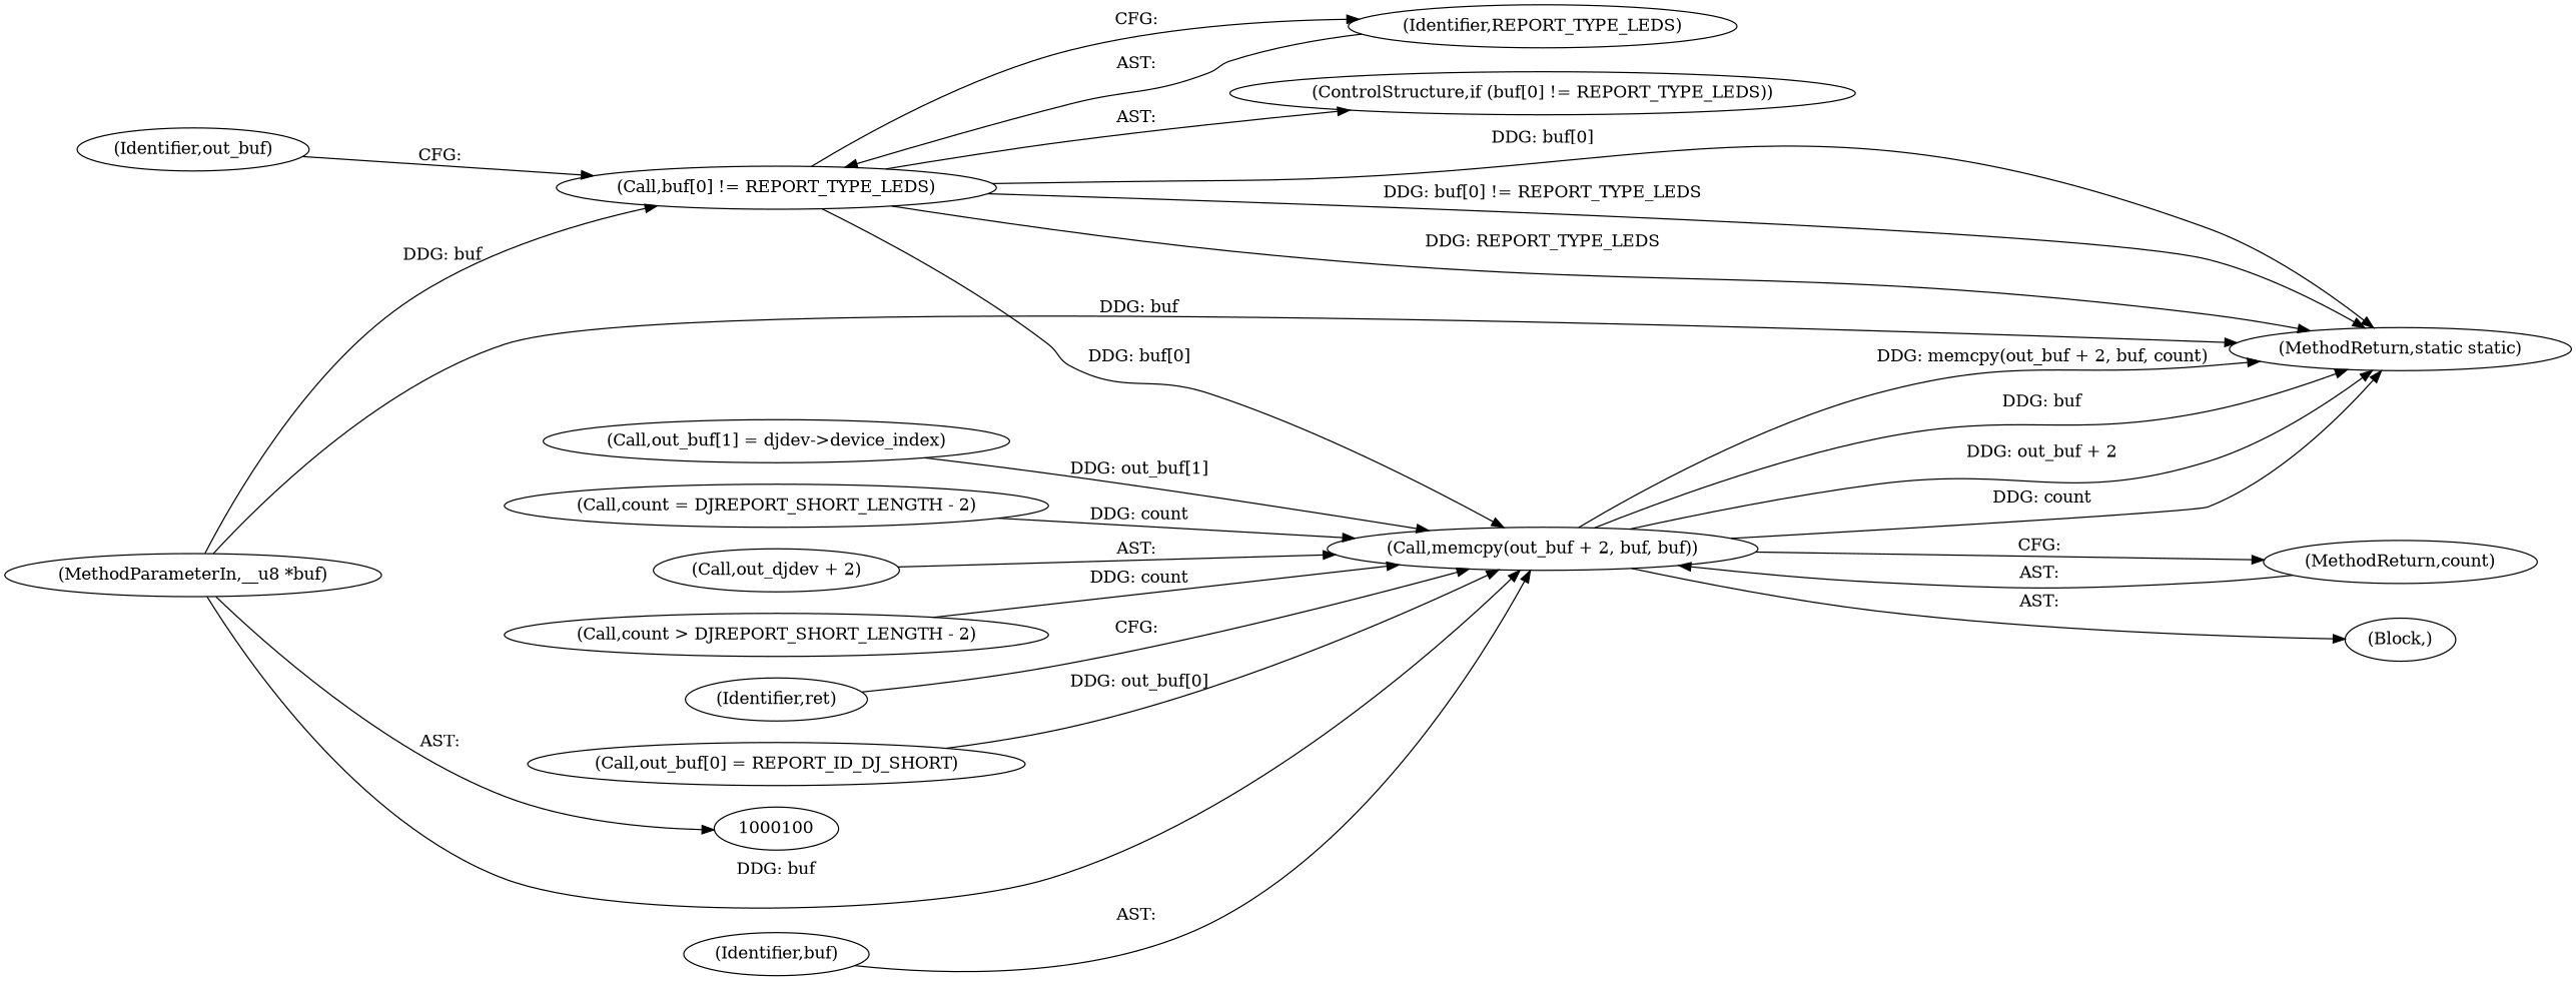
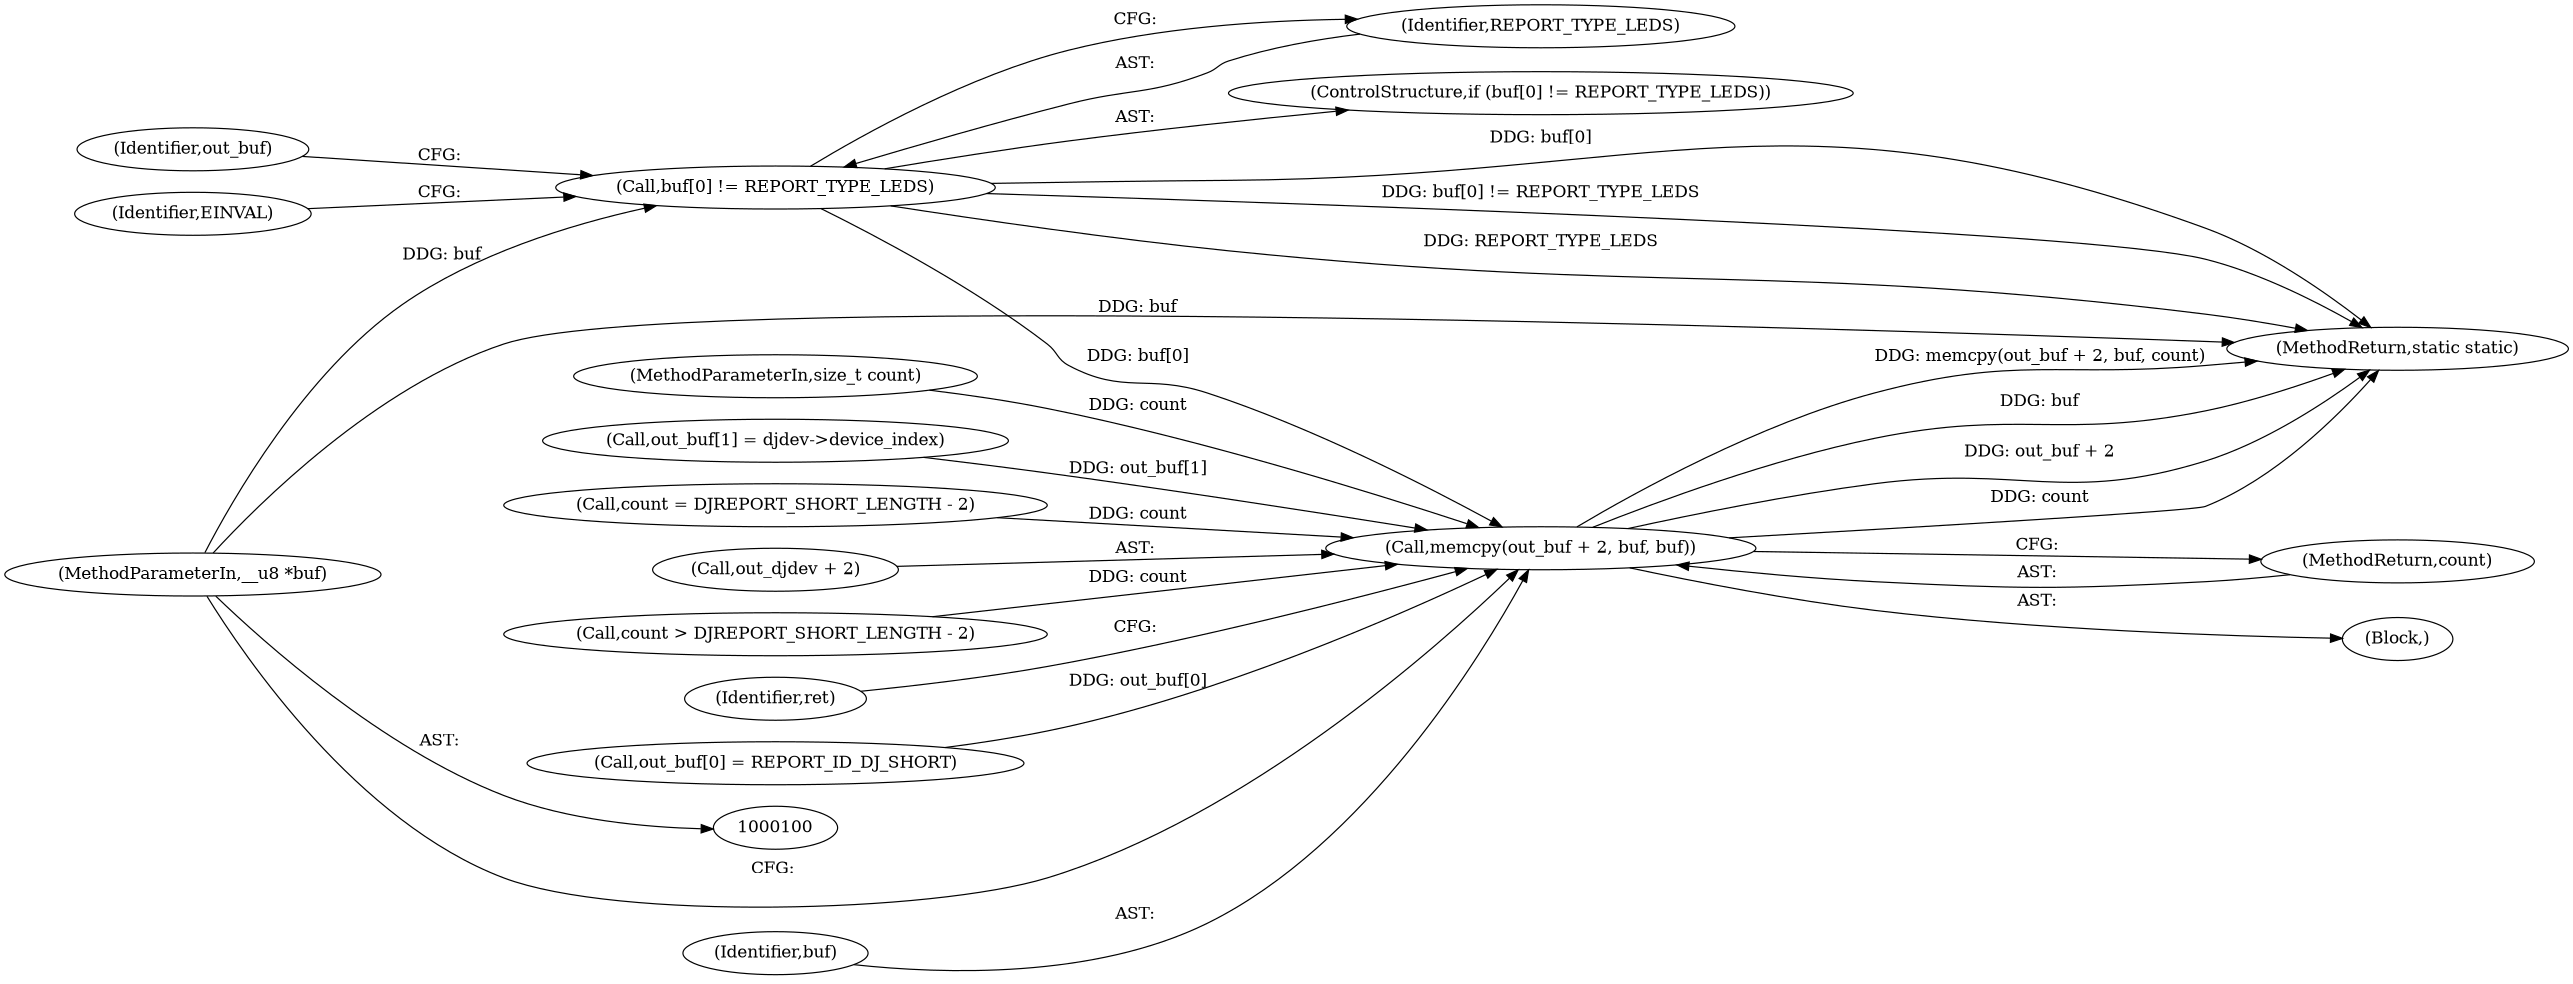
  digraph {
    rankdir=LR
    n1 [label="(MethodParameterIn,__u8 *buf)"]
    n2 [label="(Call,buf[0] != REPORT_TYPE_LEDS)"]
    n3 [label="(Call,memcpy(out_buf + 2, buf, buf))"]
    n4 [label="(MethodReturn,static static)"]
    1000100
    n6 [label="(ControlStructure,if (buf[0] != REPORT_TYPE_LEDS))"]
    n7 [label="(Identifier,REPORT_TYPE_LEDS)"]
    n8 [label="(MethodReturn,count)"]
    n9 [label="(Block,)"]
    n10 [label="(Call,out_buf[0] = REPORT_ID_DJ_SHORT)"]
    n11 [label="(Identifier,buf)"]
+   n12 [label="(MethodParameterIn,size_t count)"]
    n13 [label="(Identifier,out_buf)"]
    n14 [label="(Call,out_buf[1] = djdev->device_index)"]
    n15 [label="(Call,count = DJREPORT_SHORT_LENGTH - 2)"]
+   n16 [label="(Identifier,EINVAL)"]
    n17 [label="(Call,out_djdev + 2)"]
    n18 [label="(Call,count > DJREPORT_SHORT_LENGTH - 2)"]
    n19 [label="(Identifier,ret)"]
    n1 -> n2 [label="DDG: buf"]
-   n1 -> n3 [label="DDG: buf"]
+   n1 -> n3 [label="CFG: "]
    n1 -> n4 [label="DDG: buf"]
    n1 -> 1000100 [label="AST: "]
    n2 -> n3 [label="DDG: buf[0]"]
    n2 -> n4 [label="DDG: buf[0] != REPORT_TYPE_LEDS"]
    n2 -> n4 [label="DDG: REPORT_TYPE_LEDS"]
    n2 -> n4 [label="DDG: buf[0]"]
    n2 -> n6 [label="AST: "]
    n2 -> n7 [label="CFG: "]
    n3 -> n4 [label="DDG: buf"]
    n3 -> n4 [label="DDG: out_buf + 2"]
    n3 -> n4 [label="DDG: count"]
    n3 -> n4 [label="DDG: memcpy(out_buf + 2, buf, count)"]
    n3 -> n8 [label="CFG: "]
    n3 -> n9 [label="AST: "]
    n7 -> n2 [label="AST: "]
    n8 -> n3 [label="AST: "]
    n10 -> n3 [label="DDG: out_buf[0]"]
    n11 -> n3 [label="AST: "]
+   n12 -> n3 [label="DDG: count"]
    n13 -> n2 [label="CFG: "]
    n14 -> n3 [label="DDG: out_buf[1]"]
    n15 -> n3 [label="DDG: count"]
+   n16 -> n2 [label="CFG: "]
    n17 -> n3 [label="AST: "]
    n18 -> n3 [label="DDG: count"]
    n19 -> n3 [label="CFG: "]
  }
